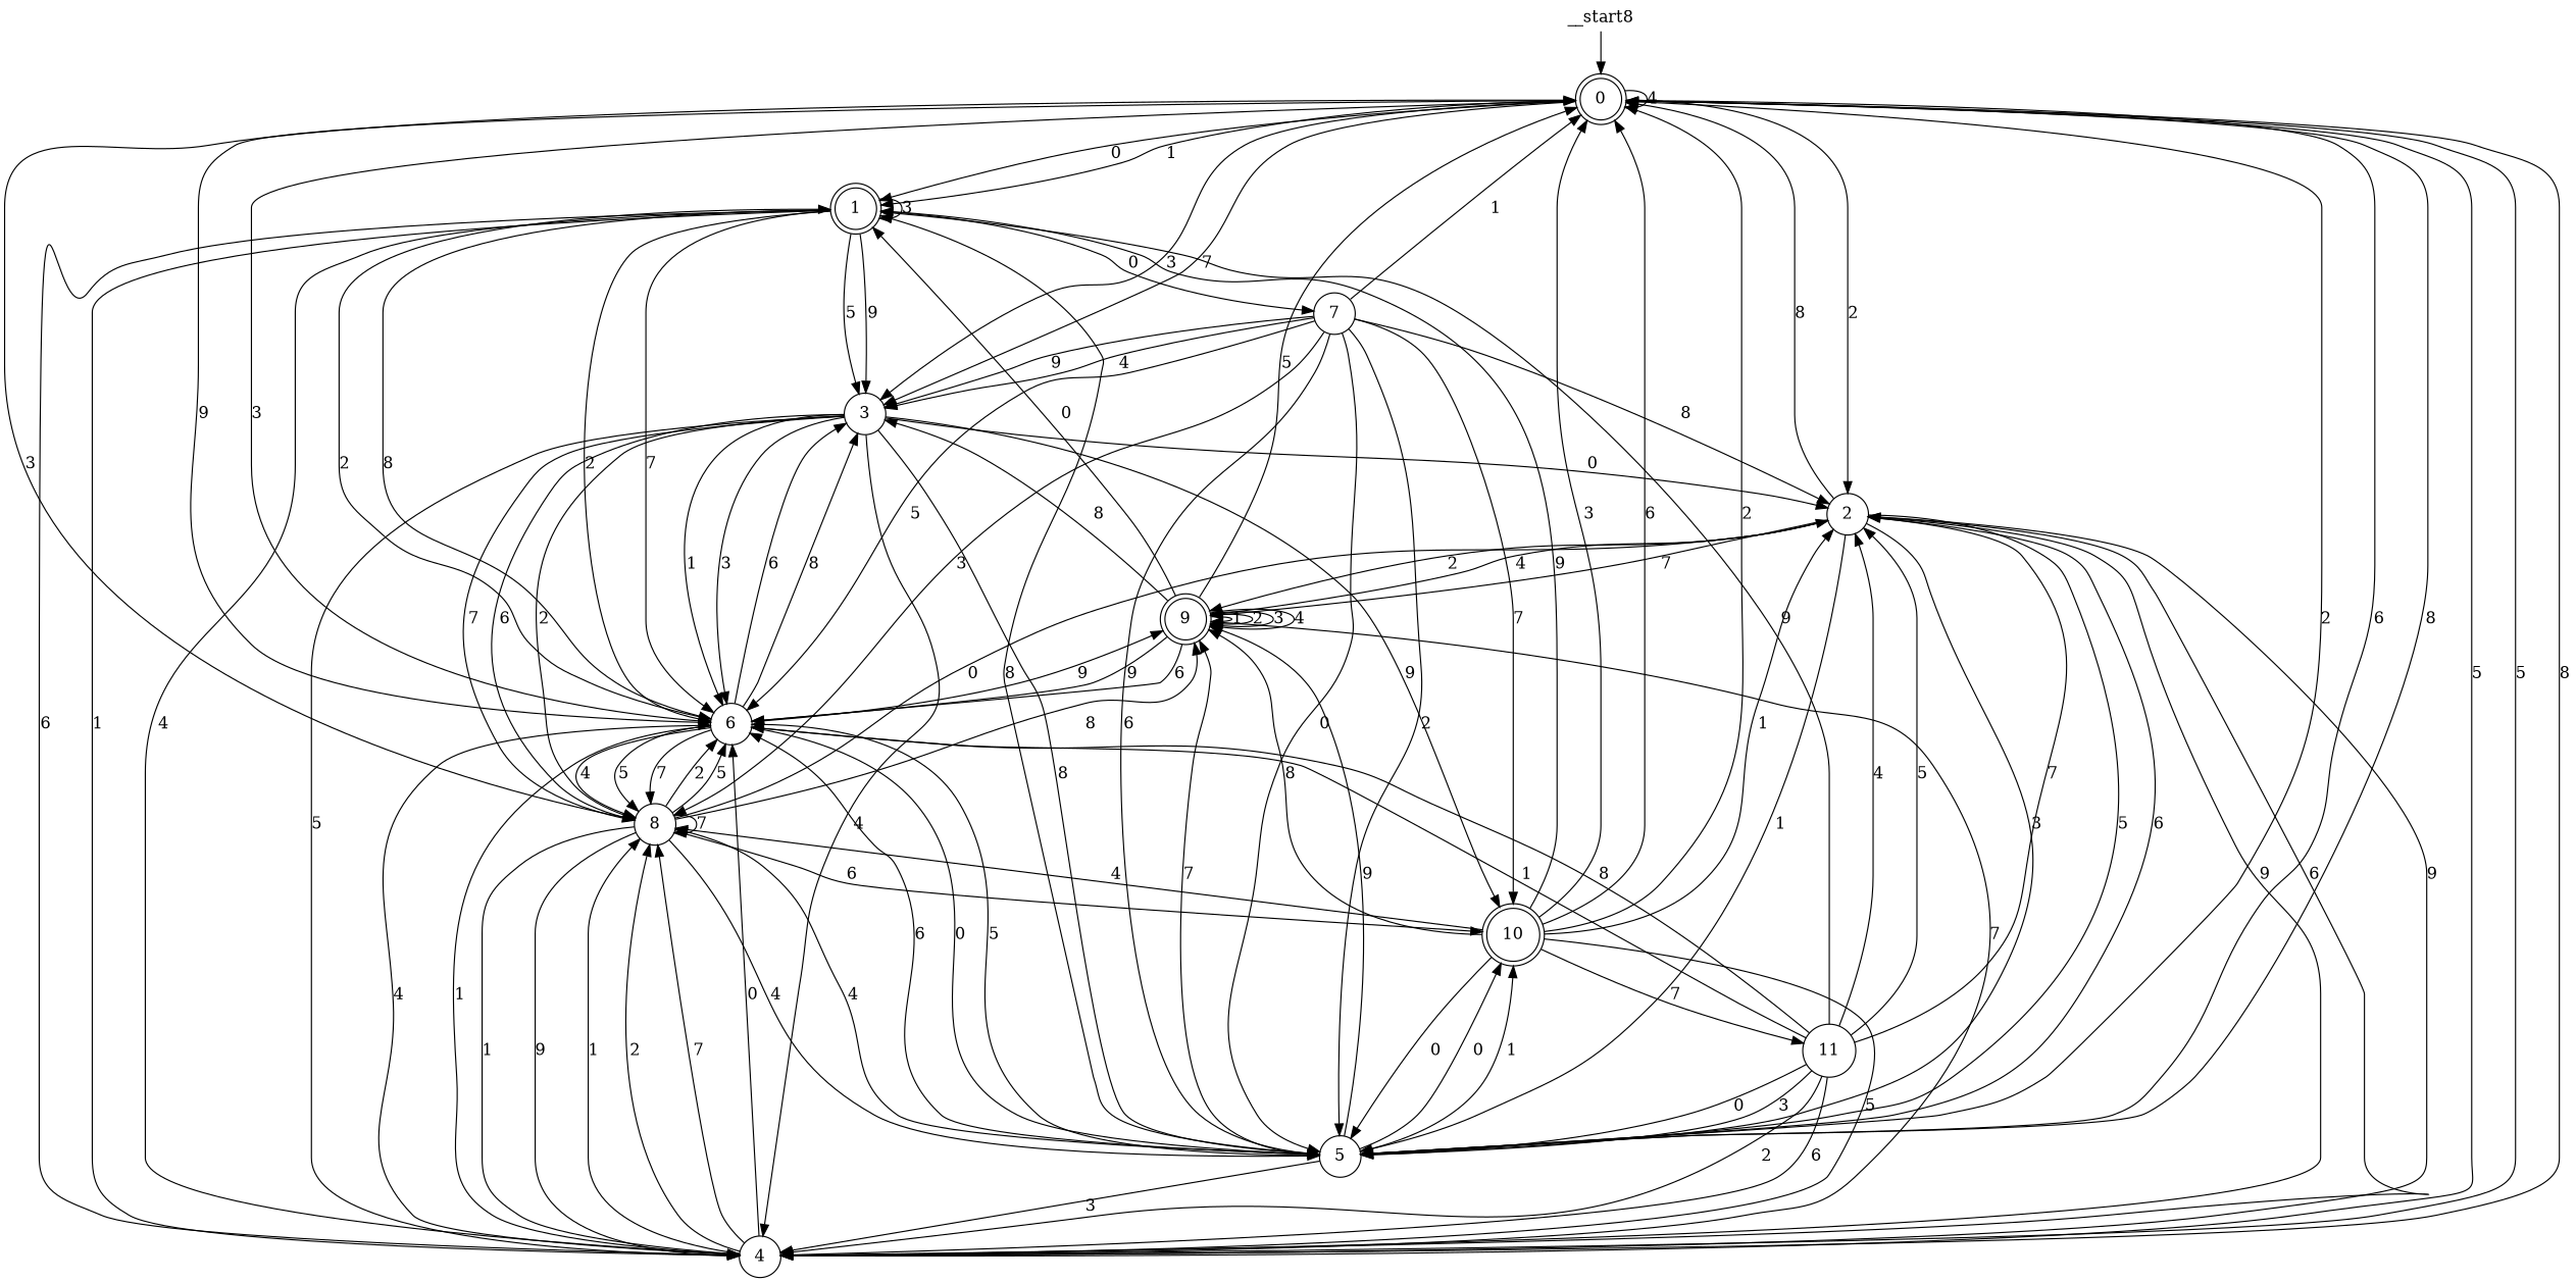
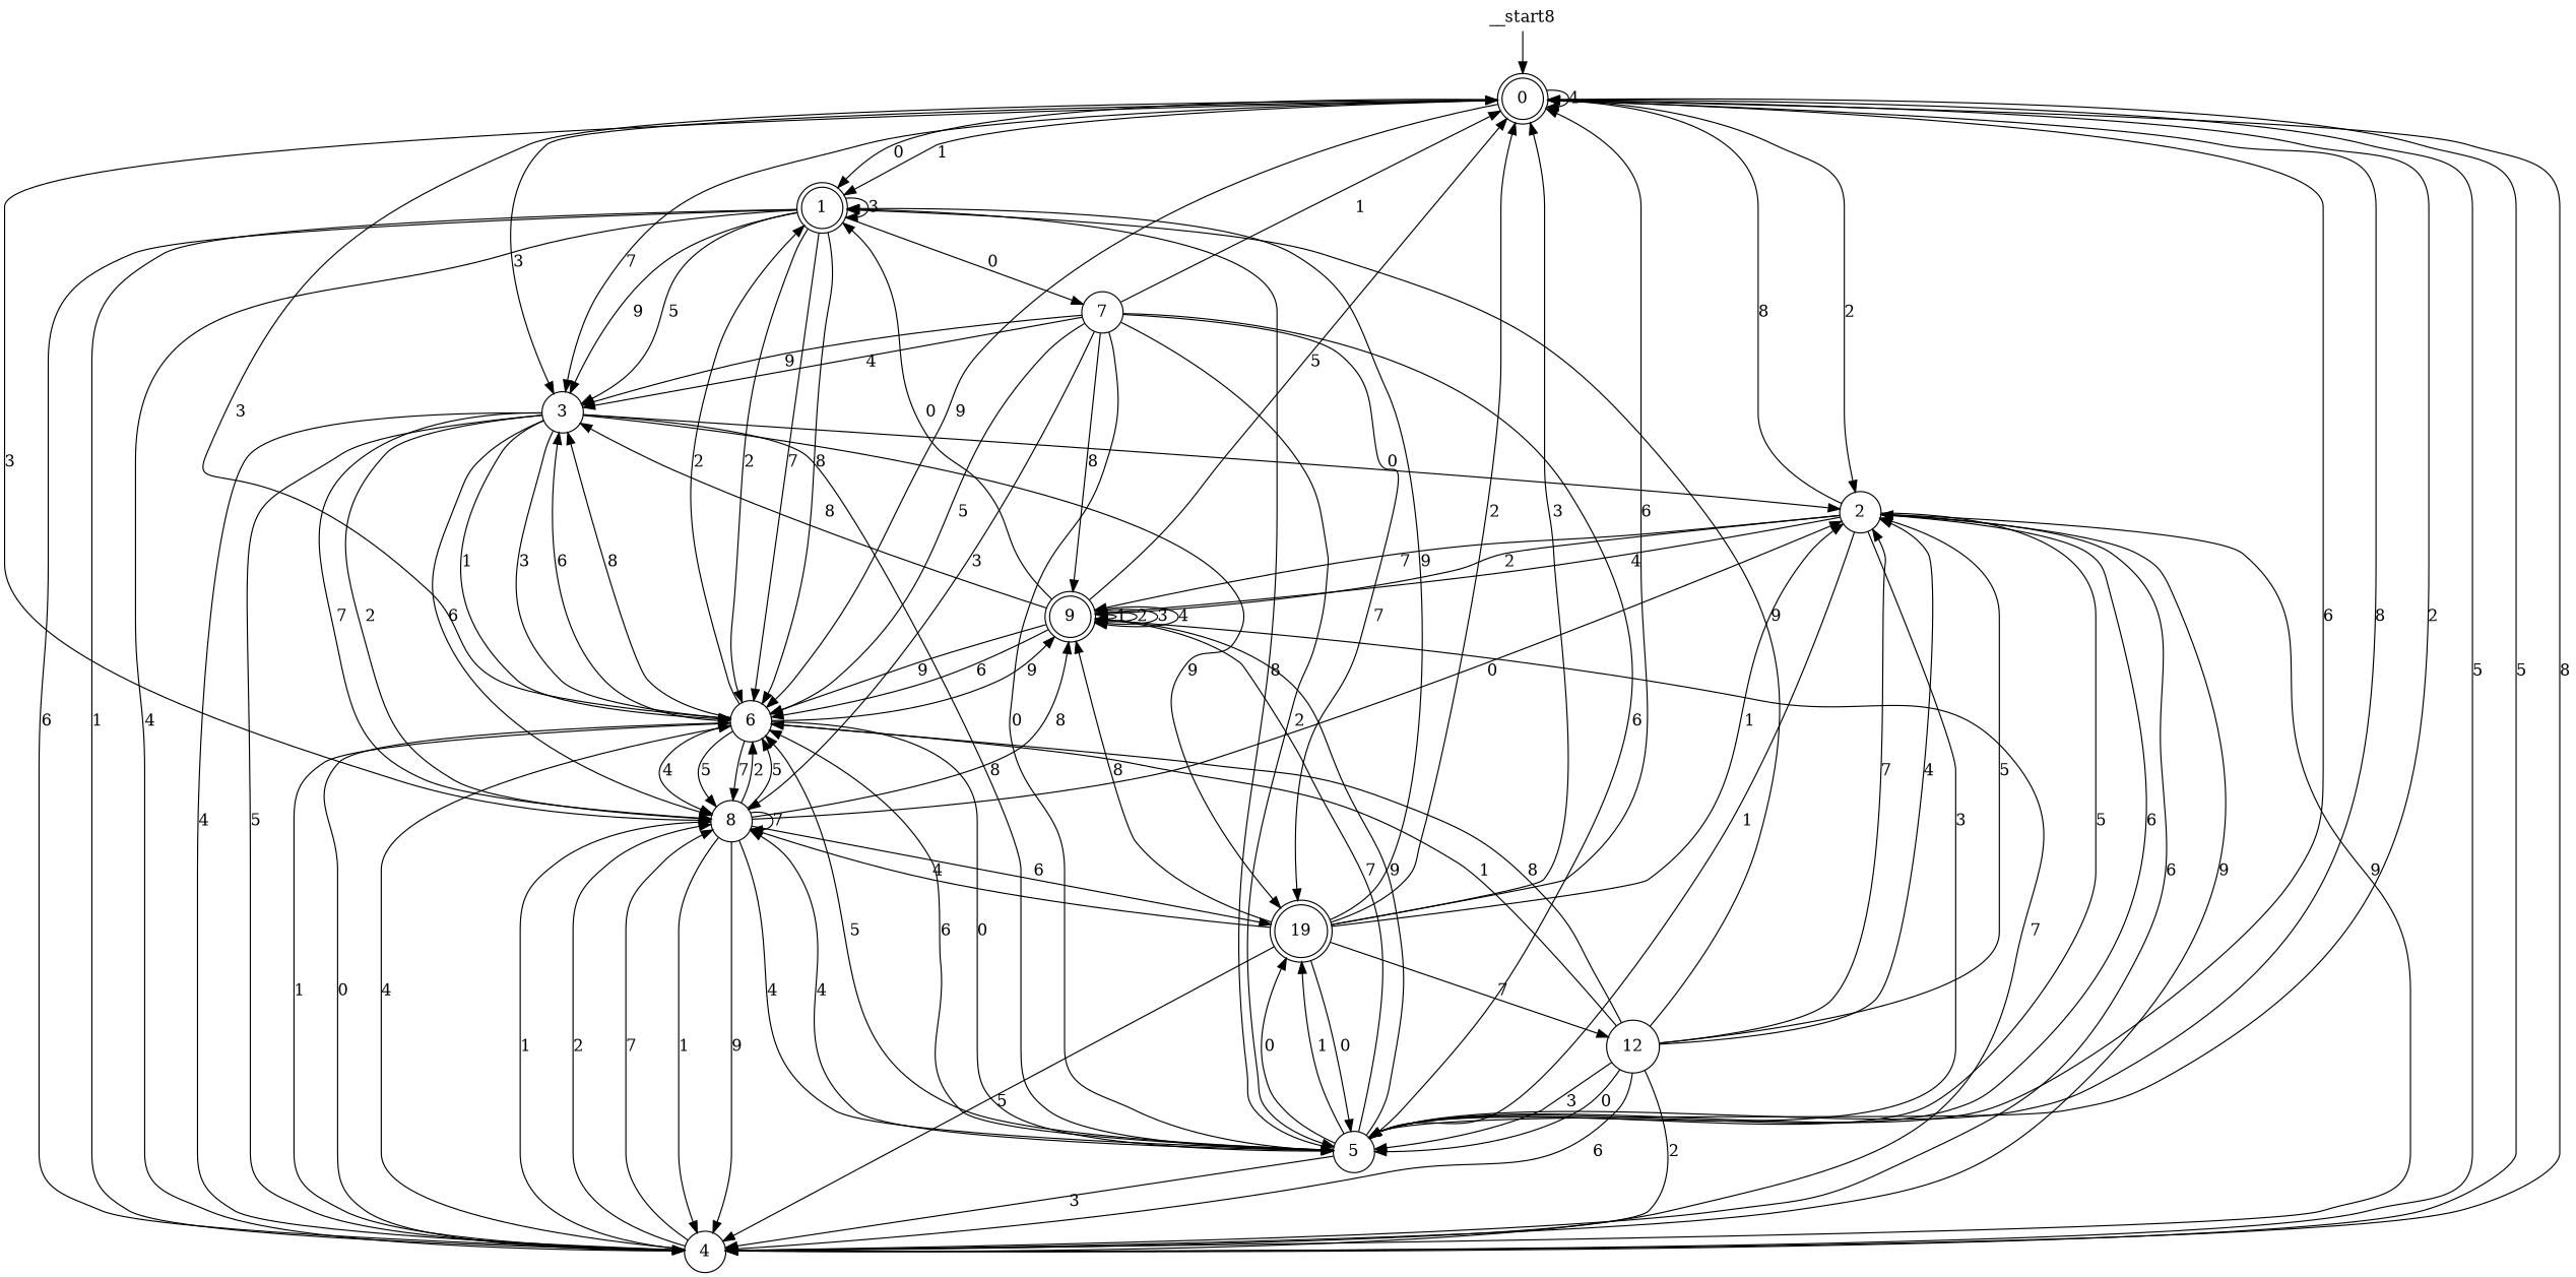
  digraph {
    node [shape=circle]
    n1 [label=0 shape=doublecircle]
    n2 [label=1 shape=doublecircle]
    n3 [label=2]
    n4 [label=3]
    n5 [label=4]
    n6 [label=5]
    n7 [label=6]
    n8 [label=7]
    n9 [label=9 shape=doublecircle]
    n10 [label=8]
-   n11 [label=10 shape=doublecircle]
-   n12 [label=11]
+   n11 [label=19 shape=doublecircle]
+   n12 [label=12]
    n13 [height=0 label=__start8 shape=none width=0]
    n1 -> n1 [label=4]
    n1 -> n2 [label=0]
    n1 -> n2 [label=1]
    n1 -> n3 [label=2]
    n1 -> n4 [label=3]
    n1 -> n4 [label=7]
    n1 -> n5 [label=5]
    n1 -> n6 [label=6]
    n1 -> n6 [label=8]
    n1 -> n7 [label=9]
    n2 -> n2 [label=3]
    n2 -> n4 [label=5]
    n2 -> n4 [label=9]
    n2 -> n5 [label=1]
    n2 -> n5 [label=4]
    n2 -> n5 [label=6]
    n2 -> n7 [label=2]
    n2 -> n7 [label=7]
    n2 -> n7 [label=8]
    n2 -> n8 [label=0]
    n3 -> n1 [label=8]
    n3 -> n5 [label=9]
    n3 -> n6 [label=1]
    n3 -> n6 [label=3]
    n3 -> n6 [label=5]
    n3 -> n6 [label=6]
    n3 -> n9 [label=2]
    n3 -> n9 [label=4]
    n3 -> n9 [label=7]
    n4 -> n3 [label=0]
    n4 -> n5 [label=4]
    n4 -> n5 [label=5]
    n4 -> n6 [label=8]
    n4 -> n7 [label=1]
    n4 -> n7 [label=3]
    n4 -> n10 [label=2]
    n4 -> n10 [label=6]
    n4 -> n10 [label=7]
    n4 -> n11 [label=9]
    n5 -> n1 [label=5]
    n5 -> n1 [label=8]
    n5 -> n3 [label=6]
    n5 -> n3 [label=9]
    n5 -> n7 [label=0]
    n5 -> n7 [label=4]
    n5 -> n10 [label=1]
    n5 -> n10 [label=2]
    n5 -> n10 [label=7]
    n6 -> n1 [label=2]
    n6 -> n2 [label=8]
    n6 -> n5 [label=3]
    n6 -> n7 [label=5]
    n6 -> n7 [label=6]
    n6 -> n9 [label=7]
    n6 -> n9 [label=9]
    n6 -> n10 [label=4]
    n6 -> n11 [label=0]
    n6 -> n11 [label=1]
    n7 -> n1 [label=3]
    n7 -> n2 [label=2]
    n7 -> n4 [label=6]
    n7 -> n4 [label=8]
    n7 -> n5 [label=1]
    n7 -> n6 [label=0]
    n7 -> n9 [label=9]
    n7 -> n10 [label=4]
    n7 -> n10 [label=5]
    n7 -> n10 [label=7]
    n8 -> n1 [label=1]
-   n8 -> n3 [label=8]
+   n8 -> n9 [label=8]
    n8 -> n4 [label=4]
    n8 -> n4 [label=9]
    n8 -> n6 [label=0]
    n8 -> n6 [label=2]
    n8 -> n6 [label=6]
    n8 -> n7 [label=5]
    n8 -> n10 [label=3]
    n8 -> n11 [label=7]
    n9 -> n1 [label=5]
    n9 -> n2 [label=0]
    n9 -> n4 [label=8]
    n9 -> n5 [label=7]
    n9 -> n7 [label=6]
    n9 -> n7 [label=9]
    n9 -> n9 [label=1]
    n9 -> n9 [label=2]
    n9 -> n9 [label=3]
    n9 -> n9 [label=4]
    n10 -> n1 [label=3]
    n10 -> n3 [label=0]
    n10 -> n5 [label=1]
    n10 -> n5 [label=9]
    n10 -> n6 [label=4]
    n10 -> n7 [label=2]
    n10 -> n7 [label=5]
    n10 -> n9 [label=8]
    n10 -> n10 [label=7]
    n10 -> n11 [label=6]
    n11 -> n1 [label=2]
    n11 -> n1 [label=3]
    n11 -> n1 [label=6]
    n11 -> n2 [label=9]
    n11 -> n3 [label=1]
    n11 -> n5 [label=5]
    n11 -> n6 [label=0]
    n11 -> n9 [label=8]
    n11 -> n10 [label=4]
    n11 -> n12 [label=7]
    n12 -> n2 [label=9]
    n12 -> n3 [label=4]
    n12 -> n3 [label=5]
    n12 -> n3 [label=7]
    n12 -> n5 [label=2]
    n12 -> n5 [label=6]
    n12 -> n6 [label=0]
    n12 -> n6 [label=3]
    n12 -> n7 [label=1]
    n12 -> n7 [label=8]
    n13 -> n1
  }
